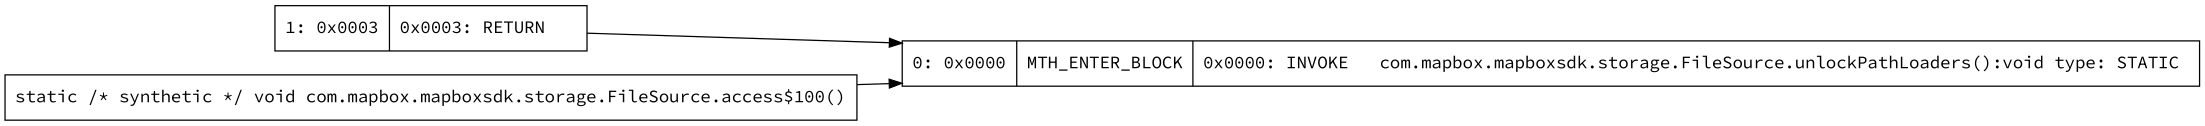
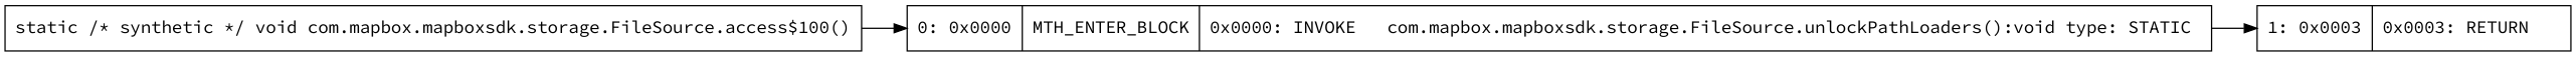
  digraph {
    rankdir=LR
    fontname="Source Code Pro"
    node [shape=record fontname="Source Code Pro"]
    edge [fontname="Source Code Pro"]
    n1 [label="{0\:\ 0x0000|MTH_ENTER_BLOCK\l|0x0000: INVOKE   com.mapbox.mapboxsdk.storage.FileSource.unlockPathLoaders():void type: STATIC \l}"]
    n2 [label="{1\:\ 0x0003|0x0003: RETURN   \l}"]
    n3 [label="{static \/* synthetic *\/ void com.mapbox.mapboxsdk.storage.FileSource.access$100() }"]
-   n2 -> n1
+   n1 -> n2
    n3 -> n1
  }
